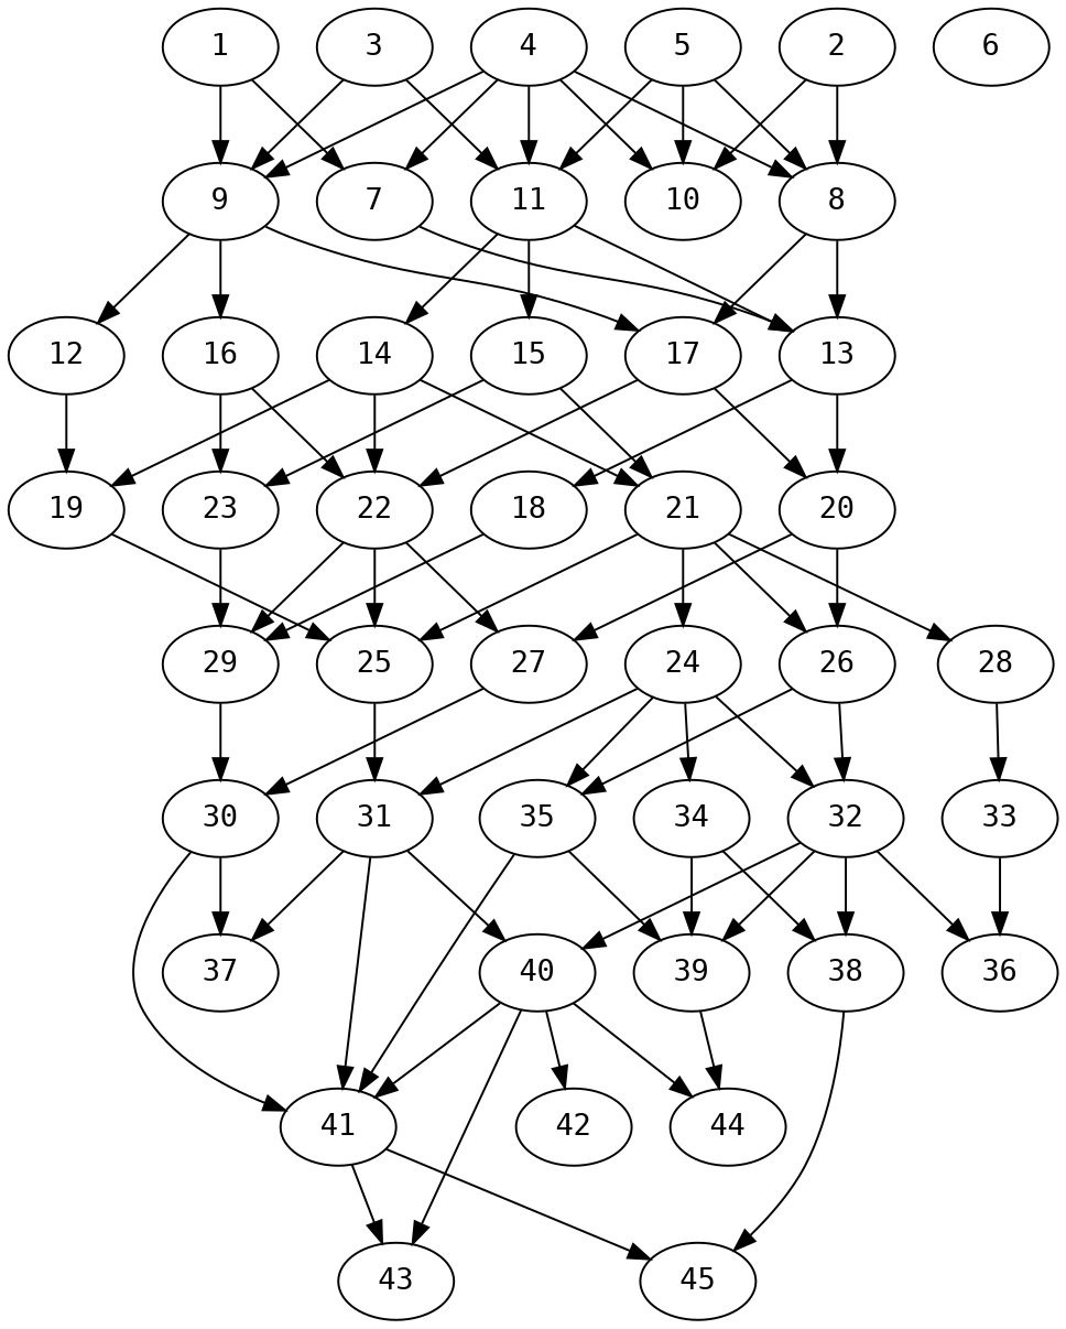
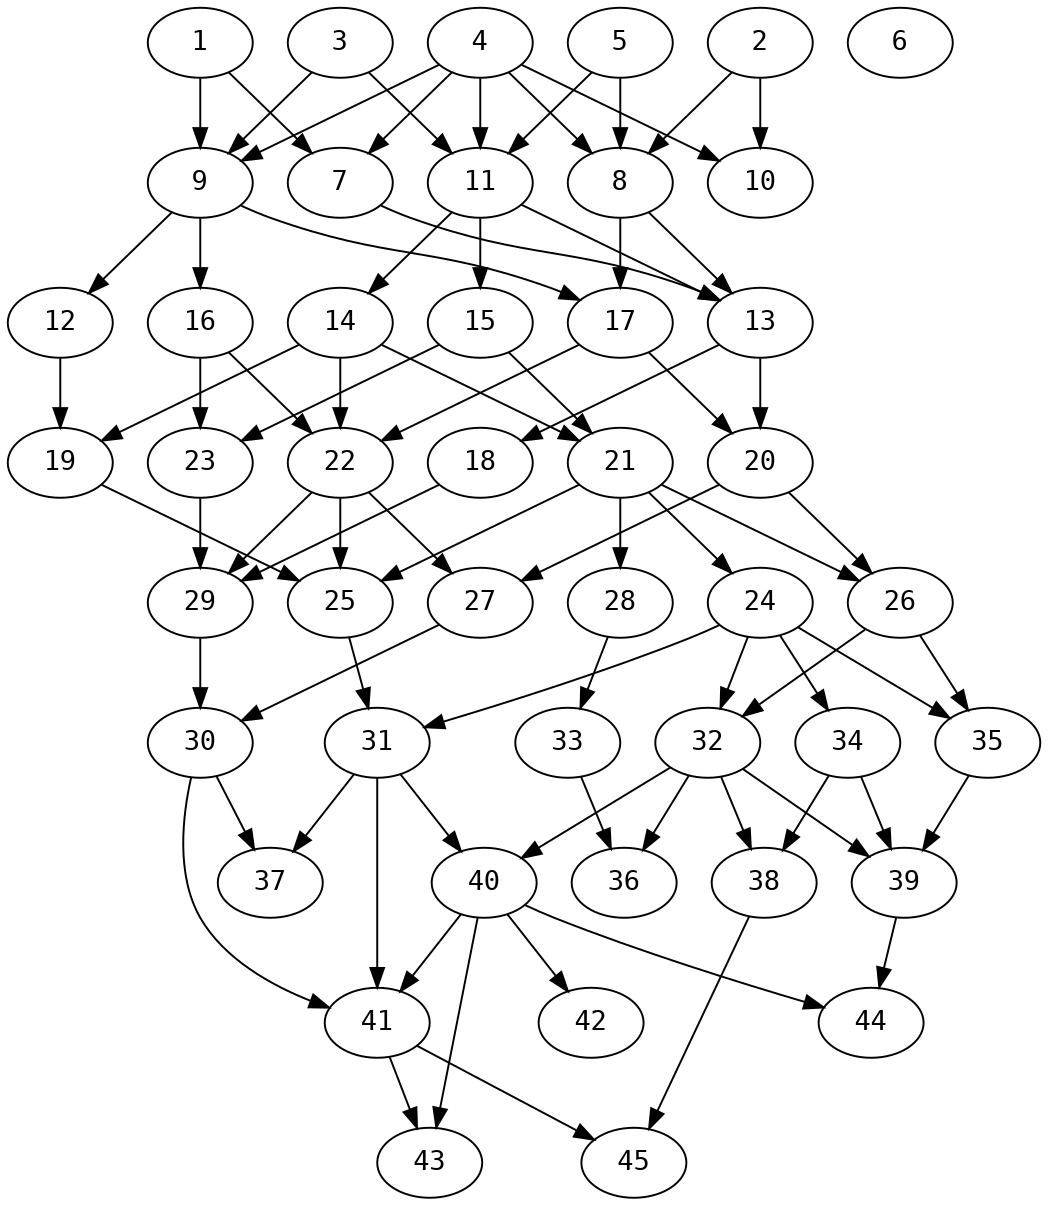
  digraph {
    fontname="DejaVu Sans Mono"
    node [alpha=0.10 fontname="DejaVu Sans Mono"]
    edge [fontname="DejaVu Sans Mono"]
    1 [expect_size=51790848]
    7 [alpha=0.02 expect_size=7745536]
    9 [alpha=0.12 expect_size=21411840]
    13 [alpha=0.15 expect_size=22118400]
    17 [alpha=0.12 expect_size=12574720]
    12 [alpha=0.16 expect_size=43504640]
    16 [alpha=0.06 expect_size=23349248]
    18 [alpha=0.13 expect_size=16163840]
    20 [alpha=0.16 expect_size=40345600]
    22 [alpha=0.11 expect_size=46916608]
    19 [alpha=0.07 expect_size=13066240]
    23 [alpha=0.04 expect_size=37613568]
    2 [alpha=0.11 expect_size=45451264]
    8 [alpha=0.19 expect_size=13660160]
    10 [alpha=0.09 expect_size=49978368]
    3 [alpha=0.00 expect_size=23018496]
    11 [alpha=0.14 expect_size=21052416]
    14 [expect_size=23019520]
    15 [expect_size=37245952]
    21 [alpha=0.05 expect_size=13694976]
    4 [alpha=0.06 expect_size=29442048]
    5 [alpha=0.14 expect_size=41472000]
    6 [alpha=0.15 expect_size=38371328]
    29 [alpha=0.17 expect_size=47765504]
    26 [alpha=0.01 expect_size=22991872]
    27 [alpha=0.15 expect_size=36557824]
    25 [alpha=0.07 expect_size=47406080]
    24 [alpha=0.08 expect_size=24988672]
    28 [alpha=0.13 expect_size=17192960]
    31 [alpha=0.11 expect_size=7357440]
    32 [alpha=0.18 expect_size=19088384]
    35 [alpha=0.07 expect_size=27661312]
    34 [alpha=0.13 expect_size=8251392]
    33 [alpha=0.11 expect_size=44917760]
    30 [alpha=0.01 expect_size=16704512]
    37 [alpha=0.15 expect_size=46220288]
    41 [alpha=0.19 expect_size=11444224]
    40 [alpha=0.07 expect_size=9569280]
    36 [expect_size=45002752]
    38 [alpha=0.06 expect_size=33816576]
    39 [alpha=0.19 expect_size=16209920]
    45 [alpha=0.14 expect_size=41138176]
    43 [alpha=0.12 expect_size=32062464]
    44 [alpha=0.04 expect_size=11573248]
    42 [alpha=0.09 expect_size=37645312]
    1 -> 7
    1 -> 9
    7 -> 13
    9 -> 17
    9 -> 12
    9 -> 16
    13 -> 18
    13 -> 20
    17 -> 20
    17 -> 22
    12 -> 19
    16 -> 22
    16 -> 23
    18 -> 29
    20 -> 26
    20 -> 27
    22 -> 29
    22 -> 27
    22 -> 25
    19 -> 25
    23 -> 29
    2 -> 8
    2 -> 10
    8 -> 13
    8 -> 17
    3 -> 9
    3 -> 11
    11 -> 13
    11 -> 14
    11 -> 15
    14 -> 22
    14 -> 19
    14 -> 21
    15 -> 23
    15 -> 21
    21 -> 26
    21 -> 25
    21 -> 24
    21 -> 28
    4 -> 7
    4 -> 9
    4 -> 8
    4 -> 10
    4 -> 11
    5 -> 8
-   5 -> 10
    5 -> 11
    29 -> 30
    26 -> 32
    26 -> 35
    27 -> 30
    25 -> 31
    24 -> 31
    24 -> 32
    24 -> 35
    24 -> 34
    28 -> 33
    31 -> 37
    31 -> 41
    31 -> 40
    32 -> 40
    32 -> 36
    32 -> 38
    32 -> 39
-   35 -> 41
    35 -> 39
    34 -> 38
    34 -> 39
    33 -> 36
    30 -> 37
    30 -> 41
    41 -> 45
    41 -> 43
    40 -> 41
    40 -> 43
    40 -> 44
    40 -> 42
    38 -> 45
    39 -> 44
  }
